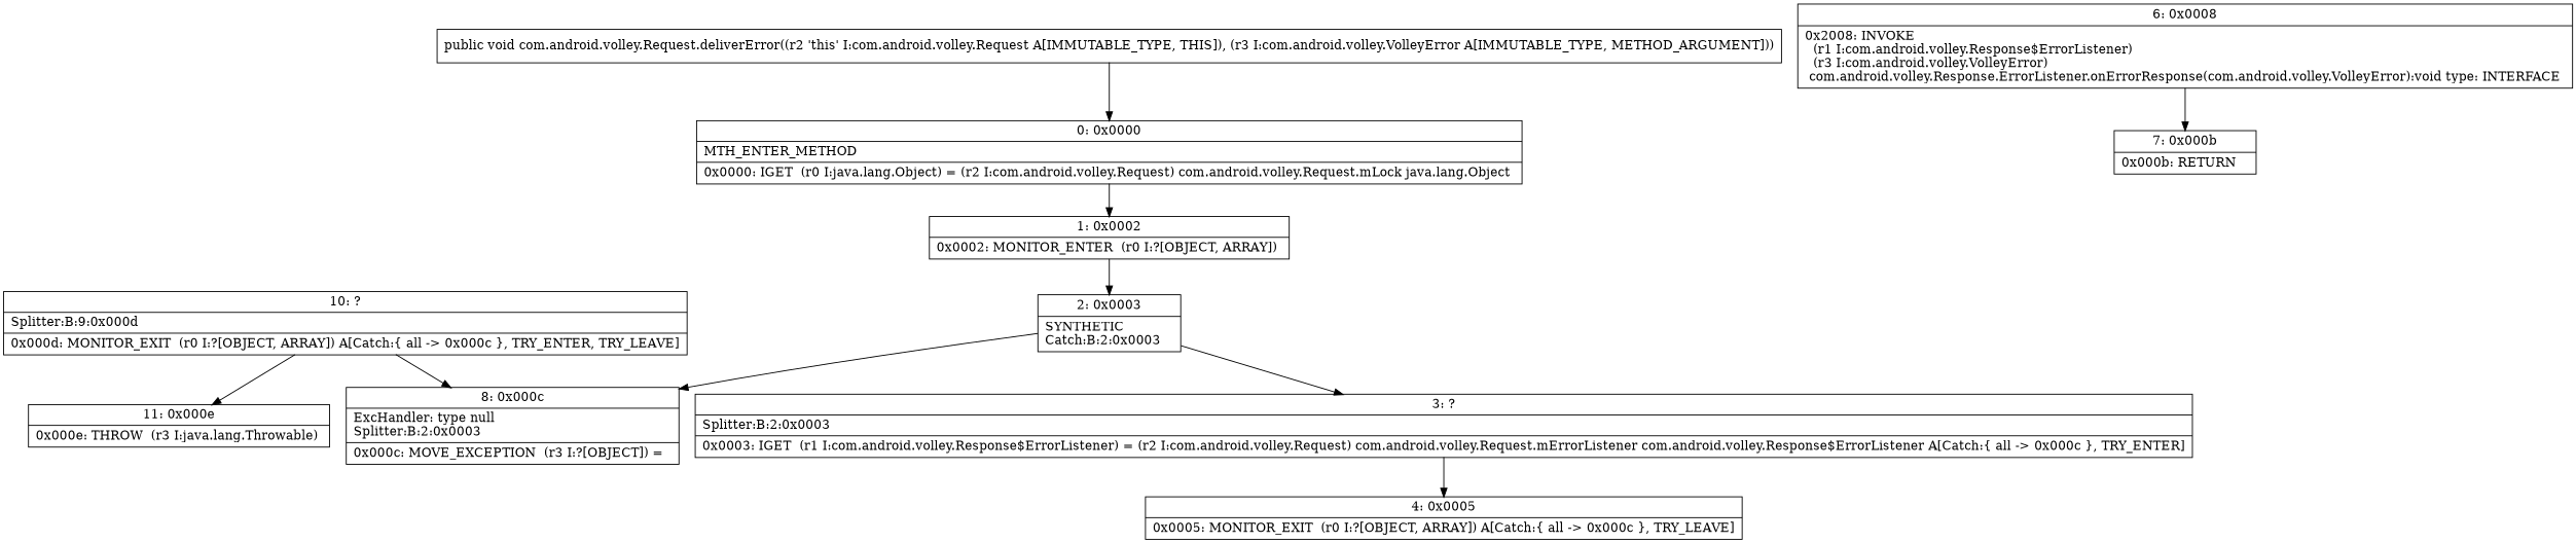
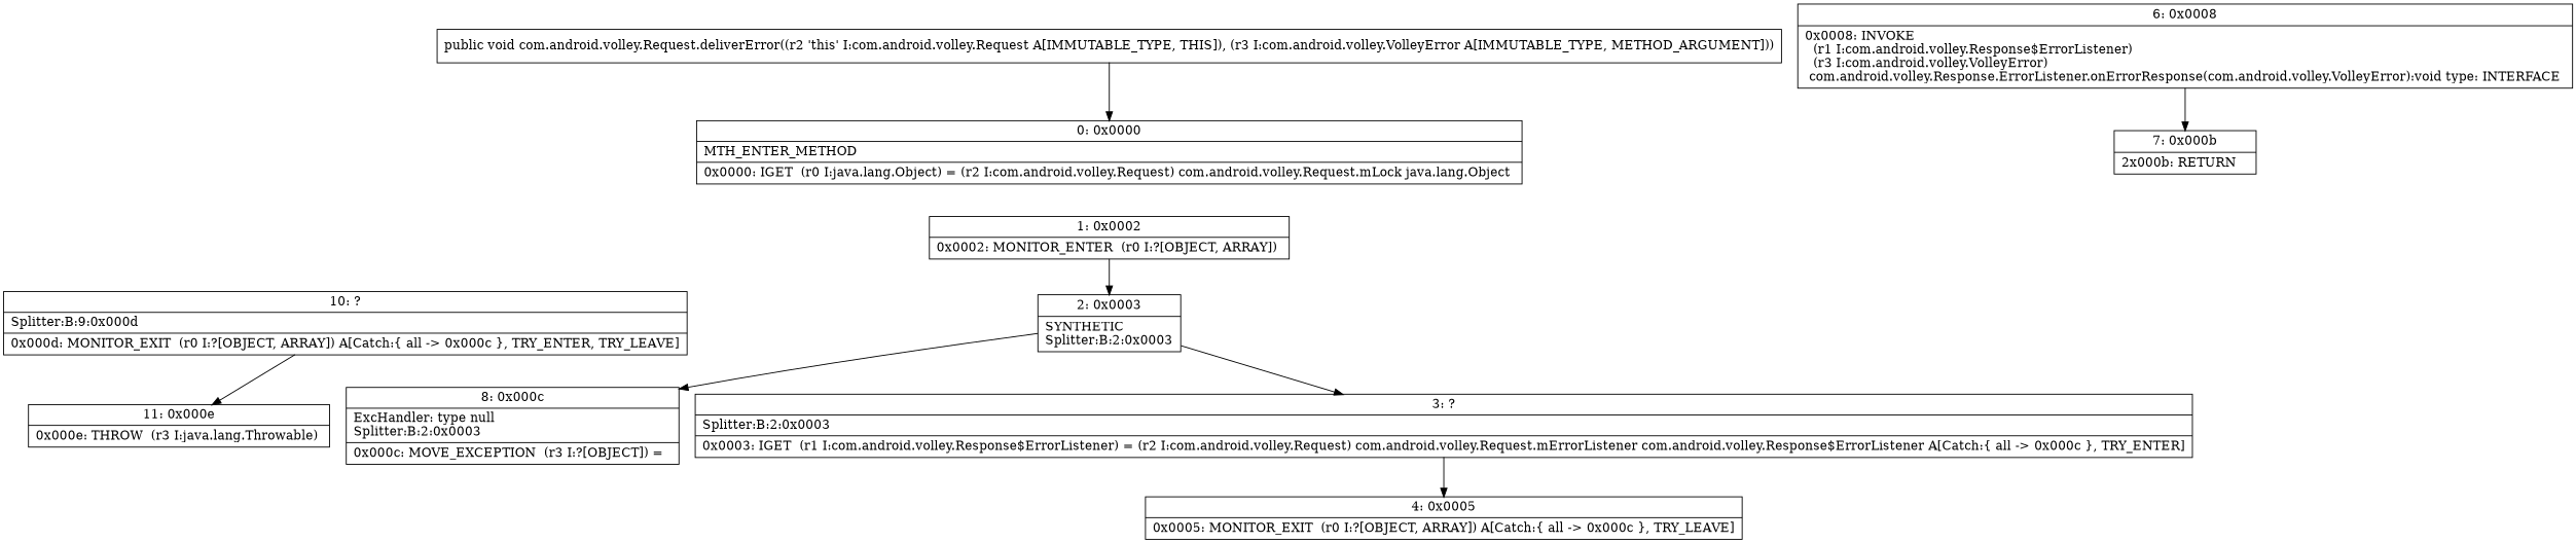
  digraph {
    node [shape=record]
    n1 [label="{0\:\ 0x0000|MTH_ENTER_METHOD\l|0x0000: IGET  (r0 I:java.lang.Object) = (r2 I:com.android.volley.Request) com.android.volley.Request.mLock java.lang.Object \l}"]
    n2 [label="{1\:\ 0x0002|0x0002: MONITOR_ENTER  (r0 I:?[OBJECT, ARRAY]) \l}"]
-   n3 [label="{2\:\ 0x0003|SYNTHETIC\lCatch:B:2:0x0003\l}"]
+   n3 [label="{2\:\ 0x0003|SYNTHETIC\lSplitter:B:2:0x0003\l}"]
    n4 [label="{3\:\ ?|Splitter:B:2:0x0003\l|0x0003: IGET  (r1 I:com.android.volley.Response$ErrorListener) = (r2 I:com.android.volley.Request) com.android.volley.Request.mErrorListener com.android.volley.Response$ErrorListener A[Catch:\{ all \-\> 0x000c \}, TRY_ENTER]\l}"]
    n5 [label="{8\:\ 0x000c|ExcHandler: type null\lSplitter:B:2:0x0003\l|0x000c: MOVE_EXCEPTION  (r3 I:?[OBJECT]) =  \l}"]
    n6 [label="{4\:\ 0x0005|0x0005: MONITOR_EXIT  (r0 I:?[OBJECT, ARRAY]) A[Catch:\{ all \-\> 0x000c \}, TRY_LEAVE]\l}"]
-   n7 [label="{6\:\ 0x0008|0x2008: INVOKE  \l  (r1 I:com.android.volley.Response$ErrorListener)\l  (r3 I:com.android.volley.VolleyError)\l com.android.volley.Response.ErrorListener.onErrorResponse(com.android.volley.VolleyError):void type: INTERFACE \l}"]
-   n8 [label="{7\:\ 0x000b|0x000b: RETURN   \l}"]
+   n7 [label="{6\:\ 0x0008|0x0008: INVOKE  \l  (r1 I:com.android.volley.Response$ErrorListener)\l  (r3 I:com.android.volley.VolleyError)\l com.android.volley.Response.ErrorListener.onErrorResponse(com.android.volley.VolleyError):void type: INTERFACE \l}"]
+   n8 [label="{7\:\ 0x000b|2x000b: RETURN   \l}"]
    n9 [label="{10\:\ ?|Splitter:B:9:0x000d\l|0x000d: MONITOR_EXIT  (r0 I:?[OBJECT, ARRAY]) A[Catch:\{ all \-\> 0x000c \}, TRY_ENTER, TRY_LEAVE]\l}"]
    n10 [label="{11\:\ 0x000e|0x000e: THROW  (r3 I:java.lang.Throwable) \l}"]
    n11 [label="{public void com.android.volley.Request.deliverError((r2 'this' I:com.android.volley.Request A[IMMUTABLE_TYPE, THIS]), (r3 I:com.android.volley.VolleyError A[IMMUTABLE_TYPE, METHOD_ARGUMENT])) }"]
-   n1 -> n2
    n2 -> n3
    n3 -> n4
    n3 -> n5
    n4 -> n6
    n7 -> n8
-   n9 -> n5
    n9 -> n10
    n11 -> n1
  }
